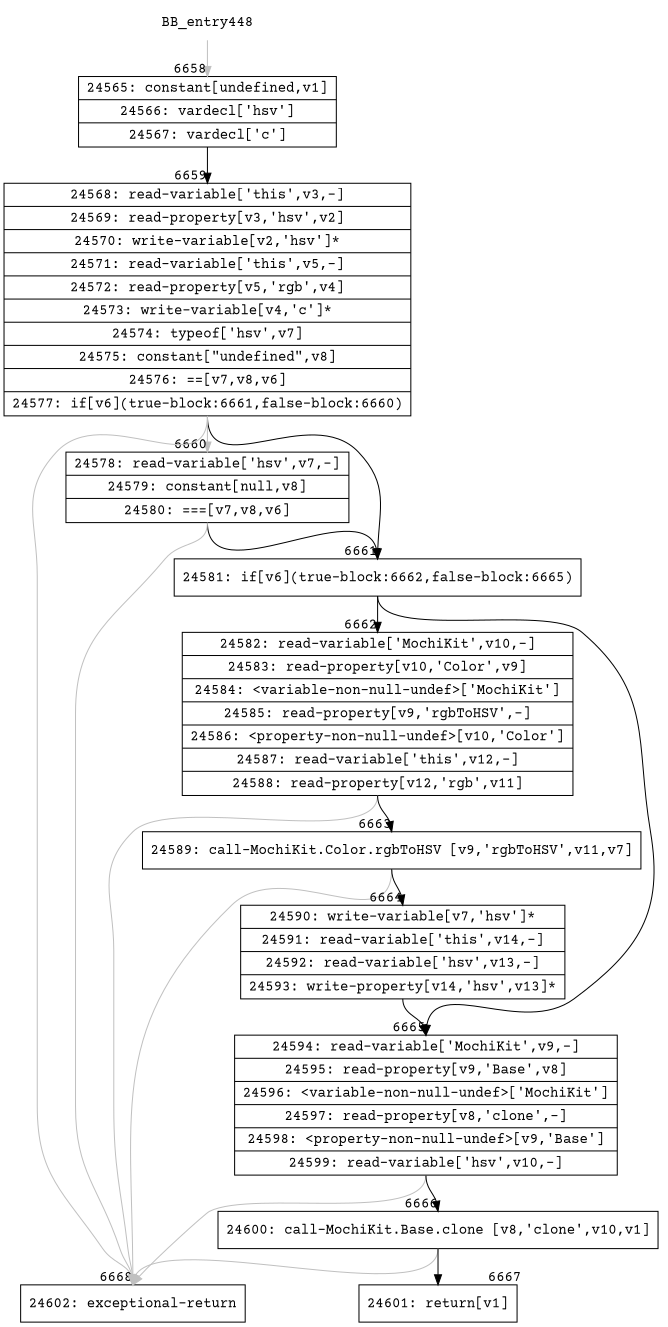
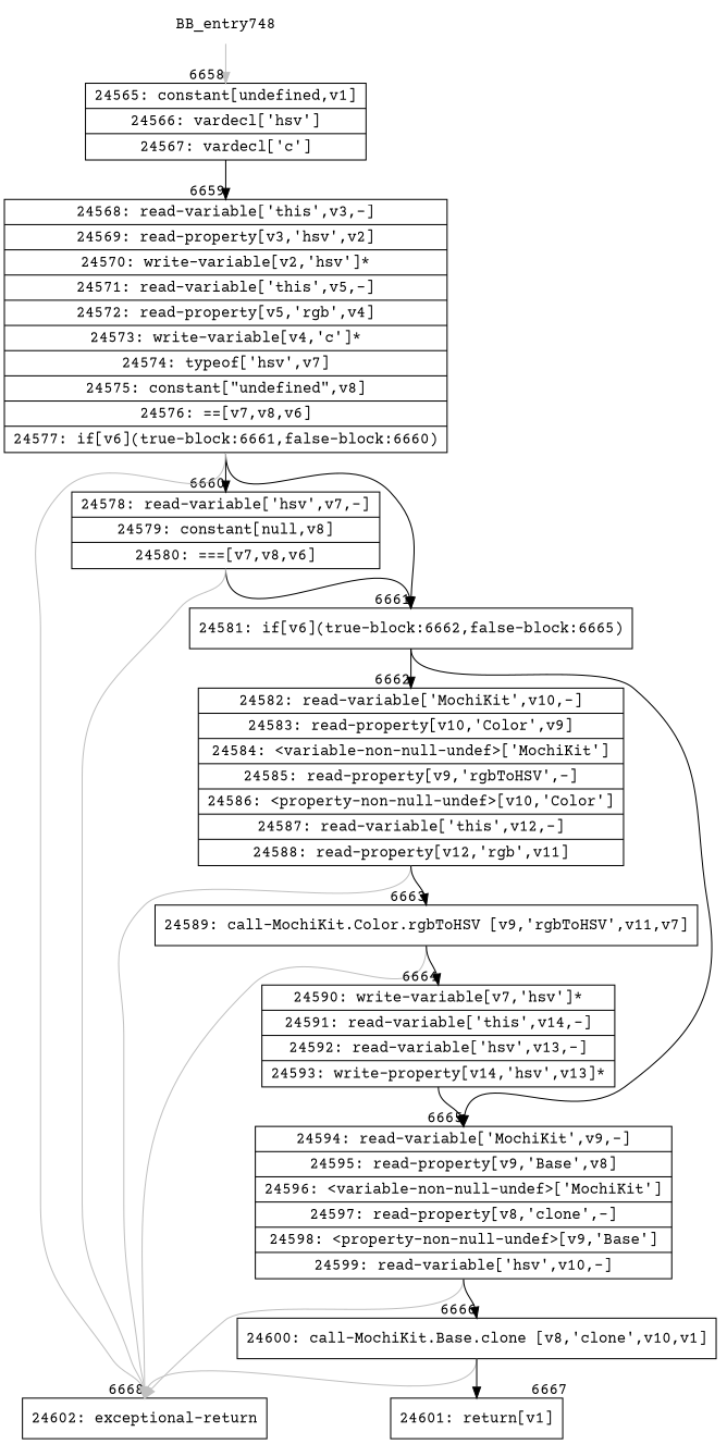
  digraph {
    fontname="Courier Prime"
    rankdir=TD
    node [fontname="Courier Prime" shape=record]
    edge [fontname="Courier Prime" headport=n tailport=s]
-   BB_entry448 [shape=none]
+   BB_entry448 [shape=none label=BB_entry748]
    n2 [label="{24565: constant[undefined,v1]|24566: vardecl['hsv']|24567: vardecl['c']}"]
    n3 [label="{24568: read-variable['this',v3,-]|24569: read-property[v3,'hsv',v2]|24570: write-variable[v2,'hsv']*|24571: read-variable['this',v5,-]|24572: read-property[v5,'rgb',v4]|24573: write-variable[v4,'c']*|24574: typeof['hsv',v7]|24575: constant[\"undefined\",v8]|24576: ==[v7,v8,v6]|24577: if[v6](true-block:6661,false-block:6660)}"]
    n4 [label="{24581: if[v6](true-block:6662,false-block:6665)}"]
    n5 [label="{24578: read-variable['hsv',v7,-]|24579: constant[null,v8]|24580: ===[v7,v8,v6]}"]
    n6 [label="{24602: exceptional-return}"]
    n7 [label="{24582: read-variable['MochiKit',v10,-]|24583: read-property[v10,'Color',v9]|24584: \<variable-non-null-undef\>['MochiKit']|24585: read-property[v9,'rgbToHSV',-]|24586: \<property-non-null-undef\>[v10,'Color']|24587: read-variable['this',v12,-]|24588: read-property[v12,'rgb',v11]}"]
    n8 [label="{24594: read-variable['MochiKit',v9,-]|24595: read-property[v9,'Base',v8]|24596: \<variable-non-null-undef\>['MochiKit']|24597: read-property[v8,'clone',-]|24598: \<property-non-null-undef\>[v9,'Base']|24599: read-variable['hsv',v10,-]}"]
    n9 [label="{24589: call-MochiKit.Color.rgbToHSV [v9,'rgbToHSV',v11,v7]}"]
    n10 [label="{24600: call-MochiKit.Base.clone [v8,'clone',v10,v1]}"]
    n11 [label="{24590: write-variable[v7,'hsv']*|24591: read-variable['this',v14,-]|24592: read-variable['hsv',v13,-]|24593: write-property[v14,'hsv',v13]*}"]
    n12 [label="{24601: return[v1]}"]
    BB_entry448 -> n2 [color=gray headlabel="    6658"]
    n2 -> n3 [headlabel="      6659"]
    n3 -> n4 [headlabel="      6661"]
-   n3 -> n5 [headlabel="      6660" color=gray]
+   n3 -> n5 [headlabel="      6660"]
    n3 -> n6 [color=gray headlabel="      6668"]
    n4 -> n7 [headlabel="      6662"]
    n4 -> n8 [headlabel="      6665"]
    n5 -> n4
    n5 -> n6 [color=gray]
    n7 -> n6 [color=gray]
    n7 -> n9 [headlabel="      6663"]
    n8 -> n6 [color=gray]
    n8 -> n10 [headlabel="      6666"]
    n9 -> n6 [color=gray]
    n9 -> n11 [headlabel="      6664"]
    n10 -> n6 [color=gray]
    n10 -> n12 [headlabel="      6667"]
    n11 -> n8
  }
